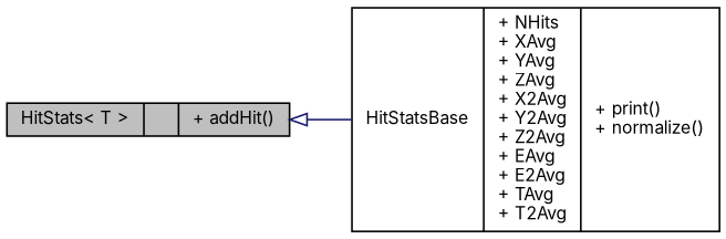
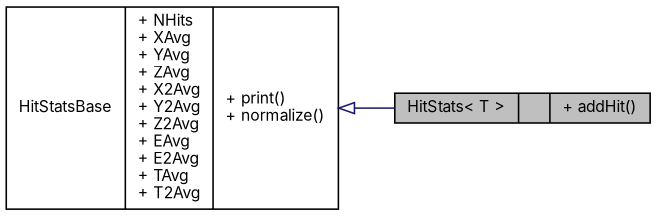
  digraph {
    rankdir=LR
    fontname=Inter
    node [color=black fontname=Inter fontsize=10 shape=record]
    n1 [fillcolor=grey75 fontcolor=black height=0.2 label="{HitStats\< T \>\n||+ addHit()\l}" style=filled width=0.4]
    n2 [height=0.2 label="{HitStatsBase\n|+ NHits\l+ XAvg\l+ YAvg\l+ ZAvg\l+ X2Avg\l+ Y2Avg\l+ Z2Avg\l+ EAvg\l+ E2Avg\l+ TAvg\l+ T2Avg\l|+ print()\l+ normalize()\l}" width=0.4]
-   n1 -> n2 [arrowtail=onormal color=midnightblue dir=back fontname=Inter fontsize=10 labelfontname=Helvetica labelfontsize=10 style=solid]
+   n2 -> n1 [arrowtail=onormal color=midnightblue dir=back fontname=Inter fontsize=10 labelfontname=Helvetica labelfontsize=10 style=solid]
  }
